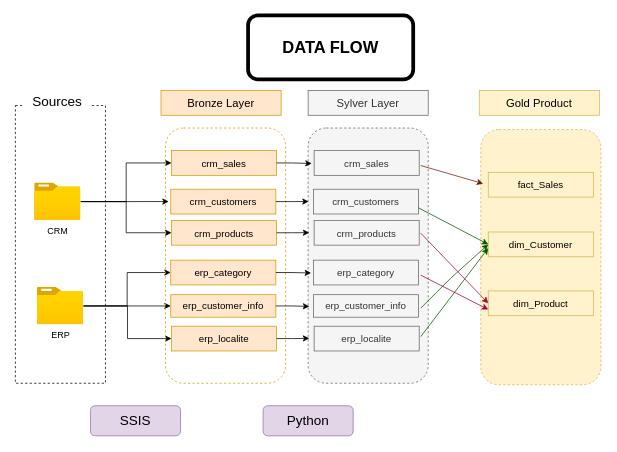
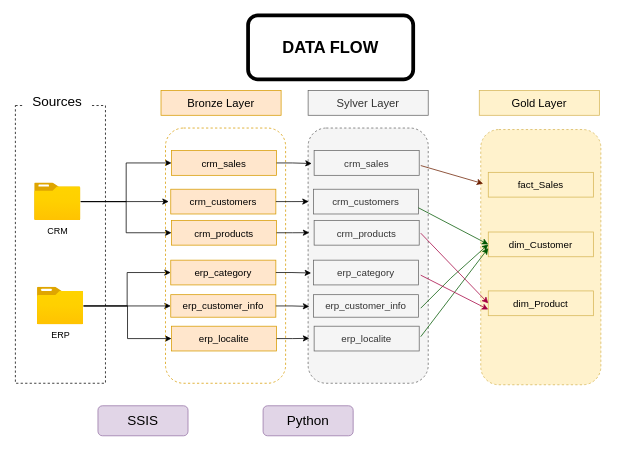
  <mxCell id="0" />
  <mxCell id="1" parent="0" />
  <mxCell id="2" value="" style="rounded=0;whiteSpace=wrap;html=1;fillColor=none;dashed=1;" parent="1" vertex="1"><mxGeometry x="20" y="140" width="120" height="370" as="geometry" /></mxCell>
  <mxCell id="3" value="Sources" style="rounded=0;whiteSpace=wrap;html=1;fillColor=default;strokeColor=none;fontSize=18;" parent="1" vertex="1"><mxGeometry x="31.31" y="120" width="90" height="30" as="geometry" /></mxCell>
  <mxCell id="4" style="edgeStyle=orthogonalEdgeStyle;rounded=0;orthogonalLoop=1;jettySize=auto;html=1;" parent="1" source="7" target="18" edge="1"><mxGeometry relative="1" as="geometry" /></mxCell>
  <mxCell id="5" style="edgeStyle=orthogonalEdgeStyle;rounded=0;orthogonalLoop=1;jettySize=auto;html=1;entryX=0;entryY=0.5;entryDx=0;entryDy=0;" parent="1" source="7" target="17" edge="1"><mxGeometry relative="1" as="geometry" /></mxCell>
  <mxCell id="6" style="edgeStyle=orthogonalEdgeStyle;rounded=0;orthogonalLoop=1;jettySize=auto;html=1;entryX=0;entryY=0.5;entryDx=0;entryDy=0;" parent="1" source="7" target="19" edge="1"><mxGeometry relative="1" as="geometry" /></mxCell>
  <mxCell id="7" value="ERP" style="image;aspect=fixed;html=1;points=[];align=center;fontSize=12;image=img/lib/azure2/general/Folder_Blank.svg;" parent="1" vertex="1"><mxGeometry x="49.19" y="382" width="61.61" height="50" as="geometry" /></mxCell>
  <mxCell id="8" style="edgeStyle=orthogonalEdgeStyle;rounded=0;orthogonalLoop=1;jettySize=auto;html=1;entryX=0;entryY=0.5;entryDx=0;entryDy=0;" parent="1" source="10" target="15" edge="1"><mxGeometry relative="1" as="geometry" /></mxCell>
  <mxCell id="9" style="edgeStyle=orthogonalEdgeStyle;rounded=0;orthogonalLoop=1;jettySize=auto;html=1;entryX=0;entryY=0.5;entryDx=0;entryDy=0;" parent="1" source="10" target="16" edge="1"><mxGeometry relative="1" as="geometry" /></mxCell>
  <mxCell id="10" value="CRM" style="image;aspect=fixed;html=1;points=[];align=center;fontSize=12;image=img/lib/azure2/general/Folder_Blank.svg;" parent="1" vertex="1"><mxGeometry x="45.5" y="243" width="61.61" height="50" as="geometry" /></mxCell>
  <mxCell id="11" value="" style="rounded=1;whiteSpace=wrap;html=1;fillColor=none;strokeColor=#d79b00;dashed=1;" parent="1" vertex="1"><mxGeometry x="220" y="170" width="160" height="340" as="geometry" /></mxCell>
  <mxCell id="12" value="Bronze Layer" style="rounded=0;whiteSpace=wrap;html=1;fillColor=#ffe6cc;strokeColor=#d79b00;fontSize=15;" parent="1" vertex="1"><mxGeometry x="214" y="120" width="160" height="33" as="geometry" /></mxCell>
  <mxCell id="13" value="Sylver Layer" style="rounded=0;whiteSpace=wrap;html=1;fillColor=#f5f5f5;strokeColor=#666666;fontSize=15;fontColor=#333333;" parent="1" vertex="1"><mxGeometry x="410" y="120" width="160" height="33" as="geometry" /></mxCell>
- <mxCell id="14" value="Gold Product" style="rounded=0;whiteSpace=wrap;html=1;fillColor=#fff2cc;strokeColor=#d6b656;fontSize=15;" parent="1" vertex="1"><mxGeometry x="638" y="120" width="160" height="33" as="geometry" /></mxCell>
+ <mxCell id="14" value="Gold Layer" style="rounded=0;whiteSpace=wrap;html=1;fillColor=#fff2cc;strokeColor=#d6b656;fontSize=15;" parent="1" vertex="1"><mxGeometry x="638" y="120" width="160" height="33" as="geometry" /></mxCell>
  <mxCell id="15" value="crm_sales" style="rounded=0;whiteSpace=wrap;html=1;fillColor=#ffe6cc;strokeColor=#d79b00;fontSize=13;fontStyle=0" parent="1" vertex="1"><mxGeometry x="228" y="200" width="140" height="33" as="geometry" /></mxCell>
  <mxCell id="16" value="crm_products" style="rounded=0;whiteSpace=wrap;html=1;fillColor=#ffe6cc;strokeColor=#d79b00;fontSize=13;" parent="1" vertex="1"><mxGeometry x="228" y="293" width="140" height="33" as="geometry" /></mxCell>
  <mxCell id="17" value="erp_category" style="rounded=0;whiteSpace=wrap;html=1;fillColor=#ffe6cc;strokeColor=#d79b00;fontSize=13;fontStyle=0" parent="1" vertex="1"><mxGeometry x="227" y="346" width="140" height="33" as="geometry" /></mxCell>
  <mxCell id="18" value="erp_customer_info" style="rounded=0;whiteSpace=wrap;html=1;fillColor=#ffe6cc;strokeColor=#d79b00;fontSize=13;" parent="1" vertex="1"><mxGeometry x="227" y="392" width="140" height="30" as="geometry" /></mxCell>
  <mxCell id="19" value="erp_localite" style="rounded=0;whiteSpace=wrap;html=1;fillColor=#ffe6cc;strokeColor=#d79b00;fontSize=13;" parent="1" vertex="1"><mxGeometry x="228" y="434" width="140" height="33" as="geometry" /></mxCell>
  <mxCell id="20" style="edgeStyle=orthogonalEdgeStyle;rounded=0;orthogonalLoop=1;jettySize=auto;html=1;entryX=0.027;entryY=0.288;entryDx=0;entryDy=0;entryPerimeter=0;" parent="1" source="10" target="11" edge="1"><mxGeometry relative="1" as="geometry" /></mxCell>
  <mxCell id="21" value="crm_customers" style="rounded=0;whiteSpace=wrap;html=1;fillColor=#ffe6cc;strokeColor=#d79b00;fontSize=13;fontStyle=0" parent="1" vertex="1"><mxGeometry x="227" y="251.5" width="140" height="33" as="geometry" /></mxCell>
- <mxCell id="22" value="SSIS" style="rounded=1;whiteSpace=wrap;html=1;fillColor=#e1d5e7;strokeColor=#9673a6;fontSize=18;" parent="1" vertex="1"><mxGeometry x="120" y="540" width="120" height="40" as="geometry" /></mxCell>
+ <mxCell id="22" value="SSIS" style="rounded=1;whiteSpace=wrap;html=1;fillColor=#e1d5e7;strokeColor=#9673a6;fontSize=18;" parent="1" vertex="1"><mxGeometry x="130" y="540" width="120" height="40" as="geometry" /></mxCell>
  <mxCell id="23" value="" style="rounded=1;whiteSpace=wrap;html=1;fillColor=#f5f5f5;strokeColor=#666666;dashed=1;fontColor=#333333;" parent="1" vertex="1"><mxGeometry x="410" y="170" width="160" height="340" as="geometry" /></mxCell>
  <mxCell id="24" value="crm_sales" style="rounded=0;whiteSpace=wrap;html=1;fillColor=#f5f5f5;strokeColor=#666666;fontSize=13;fontStyle=0;fontColor=#333333;" parent="1" vertex="1"><mxGeometry x="418" y="200" width="140" height="33" as="geometry" /></mxCell>
  <mxCell id="25" value="crm_products" style="rounded=0;whiteSpace=wrap;html=1;fillColor=#f5f5f5;strokeColor=#666666;fontSize=13;fontColor=#333333;" parent="1" vertex="1"><mxGeometry x="418" y="293" width="140" height="33" as="geometry" /></mxCell>
  <mxCell id="26" value="erp_category" style="rounded=0;whiteSpace=wrap;html=1;fillColor=#f5f5f5;strokeColor=#666666;fontSize=13;fontStyle=0;fontColor=#333333;" parent="1" vertex="1"><mxGeometry x="417" y="346" width="140" height="33" as="geometry" /></mxCell>
  <mxCell id="27" value="erp_customer_info" style="rounded=0;whiteSpace=wrap;html=1;fillColor=#f5f5f5;strokeColor=#666666;fontSize=13;fontColor=#333333;" parent="1" vertex="1"><mxGeometry x="417" y="392" width="140" height="30" as="geometry" /></mxCell>
  <mxCell id="28" value="erp_localite" style="rounded=0;whiteSpace=wrap;html=1;fillColor=#f5f5f5;strokeColor=#666666;fontSize=13;fontColor=#333333;" parent="1" vertex="1"><mxGeometry x="418" y="434" width="140" height="33" as="geometry" /></mxCell>
  <mxCell id="29" value="crm_customers" style="rounded=0;whiteSpace=wrap;html=1;fillColor=#f5f5f5;strokeColor=#666666;fontSize=13;fontStyle=0;fontColor=#333333;" parent="1" vertex="1"><mxGeometry x="417" y="251.5" width="140" height="33" as="geometry" /></mxCell>
  <mxCell id="30" style="edgeStyle=orthogonalEdgeStyle;rounded=0;orthogonalLoop=1;jettySize=auto;html=1;entryX=0.03;entryY=0.139;entryDx=0;entryDy=0;entryPerimeter=0;" parent="1" source="15" target="23" edge="1"><mxGeometry relative="1" as="geometry" /></mxCell>
  <mxCell id="31" style="edgeStyle=orthogonalEdgeStyle;rounded=0;orthogonalLoop=1;jettySize=auto;html=1;entryX=0.005;entryY=0.288;entryDx=0;entryDy=0;entryPerimeter=0;" parent="1" source="21" target="23" edge="1"><mxGeometry relative="1" as="geometry" /></mxCell>
  <mxCell id="32" style="edgeStyle=orthogonalEdgeStyle;rounded=0;orthogonalLoop=1;jettySize=auto;html=1;entryX=0.01;entryY=0.41;entryDx=0;entryDy=0;entryPerimeter=0;" parent="1" source="16" target="23" edge="1"><mxGeometry relative="1" as="geometry" /></mxCell>
  <mxCell id="33" style="edgeStyle=orthogonalEdgeStyle;rounded=0;orthogonalLoop=1;jettySize=auto;html=1;entryX=0.025;entryY=0.568;entryDx=0;entryDy=0;entryPerimeter=0;" parent="1" source="17" target="23" edge="1"><mxGeometry relative="1" as="geometry" /></mxCell>
  <mxCell id="34" style="edgeStyle=orthogonalEdgeStyle;rounded=0;orthogonalLoop=1;jettySize=auto;html=1;entryX=0.01;entryY=0.824;entryDx=0;entryDy=0;entryPerimeter=0;" parent="1" source="19" target="23" edge="1"><mxGeometry relative="1" as="geometry" /></mxCell>
  <mxCell id="35" style="edgeStyle=orthogonalEdgeStyle;rounded=0;orthogonalLoop=1;jettySize=auto;html=1;entryX=0.01;entryY=0.699;entryDx=0;entryDy=0;entryPerimeter=0;" parent="1" source="18" target="23" edge="1"><mxGeometry relative="1" as="geometry" /></mxCell>
  <mxCell id="36" value="Python" style="rounded=1;whiteSpace=wrap;html=1;fillColor=#e1d5e7;strokeColor=#9673a6;fontSize=18;" parent="1" vertex="1"><mxGeometry x="350" y="540" width="120" height="40" as="geometry" /></mxCell>
  <mxCell id="37" value="" style="rounded=1;whiteSpace=wrap;html=1;fillColor=#fff2cc;strokeColor=#d6b656;dashed=1;" parent="1" vertex="1"><mxGeometry x="640" y="172" width="160" height="340" as="geometry" /></mxCell>
  <mxCell id="38" value="fact_Sales" style="rounded=0;whiteSpace=wrap;html=1;fillColor=#fff2cc;strokeColor=#d6b656;fontSize=13;fontStyle=0;" parent="1" vertex="1"><mxGeometry x="650" y="229" width="140" height="33" as="geometry" /></mxCell>
  <mxCell id="39" value="dim_Product" style="rounded=0;whiteSpace=wrap;html=1;fillColor=#fff2cc;strokeColor=#d6b656;fontSize=13;" parent="1" vertex="1"><mxGeometry x="650" y="387" width="140" height="33" as="geometry" /></mxCell>
  <mxCell id="40" value="dim_Customer" style="rounded=0;whiteSpace=wrap;html=1;fillColor=#fff2cc;strokeColor=#d6b656;fontSize=13;fontStyle=0;" parent="1" vertex="1"><mxGeometry x="650" y="308.5" width="140" height="33" as="geometry" /></mxCell>
  <mxCell id="41" value="" style="endArrow=classic;html=1;rounded=0;entryX=0.02;entryY=0.212;entryDx=0;entryDy=0;entryPerimeter=0;exitX=0.938;exitY=0.147;exitDx=0;exitDy=0;exitPerimeter=0;fillColor=#a0522d;strokeColor=#6D1F00;" parent="1" source="23" target="37" edge="1"><mxGeometry width="50" height="50" relative="1" as="geometry"><mxPoint x="576" y="234" as="sourcePoint" /><mxPoint x="626" y="184" as="targetPoint" /></mxGeometry></mxCell>
  <mxCell id="42" value="" style="endArrow=classic;html=1;rounded=0;entryX=0;entryY=0.5;entryDx=0;entryDy=0;exitX=1;exitY=0.75;exitDx=0;exitDy=0;fillColor=#008a00;strokeColor=#005700;" parent="1" source="29" target="40" edge="1"><mxGeometry width="50" height="50" relative="1" as="geometry"><mxPoint x="576" y="330" as="sourcePoint" /><mxPoint x="626" y="280" as="targetPoint" /></mxGeometry></mxCell>
  <mxCell id="43" value="" style="endArrow=classic;html=1;rounded=0;entryX=0;entryY=0.5;entryDx=0;entryDy=0;fillColor=#008a00;strokeColor=#005700;" parent="1" target="40" edge="1"><mxGeometry width="50" height="50" relative="1" as="geometry"><mxPoint x="560" y="410" as="sourcePoint" /><mxPoint x="625" y="356" as="targetPoint" /><Array as="points"><mxPoint x="600" y="370" /></Array></mxGeometry></mxCell>
  <mxCell id="44" value="" style="endArrow=classic;html=1;rounded=0;fillColor=#008a00;strokeColor=#005700;" parent="1" edge="1"><mxGeometry width="50" height="50" relative="1" as="geometry"><mxPoint x="560" y="448" as="sourcePoint" /><mxPoint x="650" y="330" as="targetPoint" /></mxGeometry></mxCell>
  <mxCell id="45" value="" style="endArrow=classic;html=1;rounded=0;entryX=0;entryY=0.5;entryDx=0;entryDy=0;fillColor=#d80073;strokeColor=#A50040;" parent="1" target="39" edge="1"><mxGeometry width="50" height="50" relative="1" as="geometry"><mxPoint x="560" y="310" as="sourcePoint" /><mxPoint x="622" y="280" as="targetPoint" /></mxGeometry></mxCell>
  <mxCell id="46" value="" style="endArrow=classic;html=1;rounded=0;entryX=0;entryY=0.75;entryDx=0;entryDy=0;fillColor=#d80073;strokeColor=#A50040;" parent="1" target="39" edge="1"><mxGeometry width="50" height="50" relative="1" as="geometry"><mxPoint x="560" y="366" as="sourcePoint" /><mxPoint x="613" y="316" as="targetPoint" /></mxGeometry></mxCell>
  <mxCell id="47" value="DATA FLOW" style="rounded=1;whiteSpace=wrap;html=1;fontSize=22;strokeWidth=5;fontStyle=1" parent="1" vertex="1"><mxGeometry x="330" y="20" width="220" height="85" as="geometry" /></mxCell>
